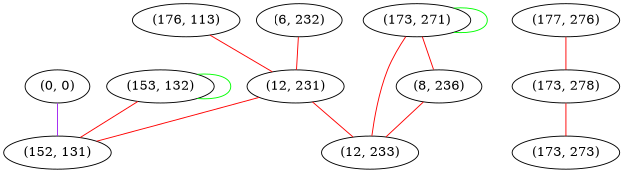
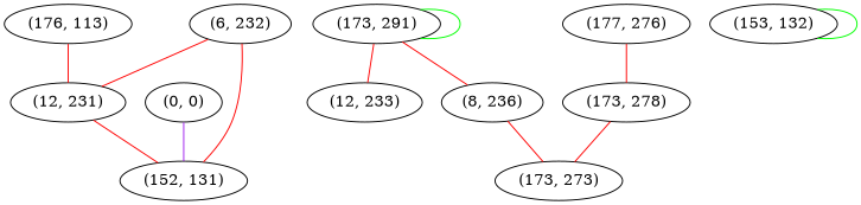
  graph {
    edge [color=red weight=1]
    "(176, 113)"
    "(12, 231)"
    "(173, 278)"
    "(173, 273)"
    "(0, 0)"
    "(152, 131)"
    "(6, 232)"
    "(12, 233)"
    "(153, 132)"
    "(8, 236)"
-   "(173, 271)"
+   "(173, 271)" [label="(173, 291)"]
    "(177, 276)"
    "(176, 113)" -- "(12, 231)"
    "(12, 231)" -- "(152, 131)"
-   "(12, 231)" -- "(12, 233)"
    "(173, 278)" -- "(173, 273)"
    "(0, 0)" -- "(152, 131)" [color=purple weight=4]
    "(6, 232)" -- "(12, 231)"
-   "(153, 132)" -- "(152, 131)"
+   "(6, 232)" -- "(152, 131)"
    "(153, 132)" -- "(153, 132)" [color=green weight=2]
-   "(8, 236)" -- "(12, 233)"
+   "(8, 236)" -- "(173, 273)"
    "(173, 271)" -- "(12, 233)"
    "(173, 271)" -- "(8, 236)"
    "(173, 271)" -- "(173, 271)" [color=green weight=2]
    "(177, 276)" -- "(173, 278)"
  }
